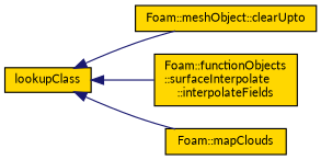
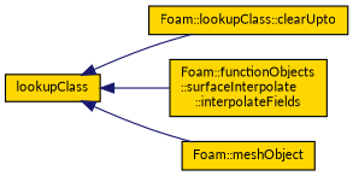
  digraph {
    fontname=Lato
    rankdir=LR
    node [color=black fillcolor=gold fontname=Lato fontsize=10 shape=record style=filled]
    edge [color=midnightblue dir=back fontname=Lato fontsize=10 labelfontname=Helvetica labelfontsize=10 style=solid]
    n1 [fontcolor=black height=0.2 label=lookupClass width=0.4]
-   n2 [height=0.2 label="Foam::meshObject::clearUpto" width=0.4]
+   n2 [height=0.2 label="Foam::lookupClass::clearUpto" width=0.4]
    n3 [height=0.2 label="Foam::functionObjects\l::surfaceInterpolate\l::interpolateFields" width=0.4]
-   n4 [height=0.2 label="Foam::mapClouds" width=0.4]
+   n4 [height=0.2 label="Foam::meshObject" width=0.4]
    n1 -> n2
    n1 -> n3
    n1 -> n4
  }
